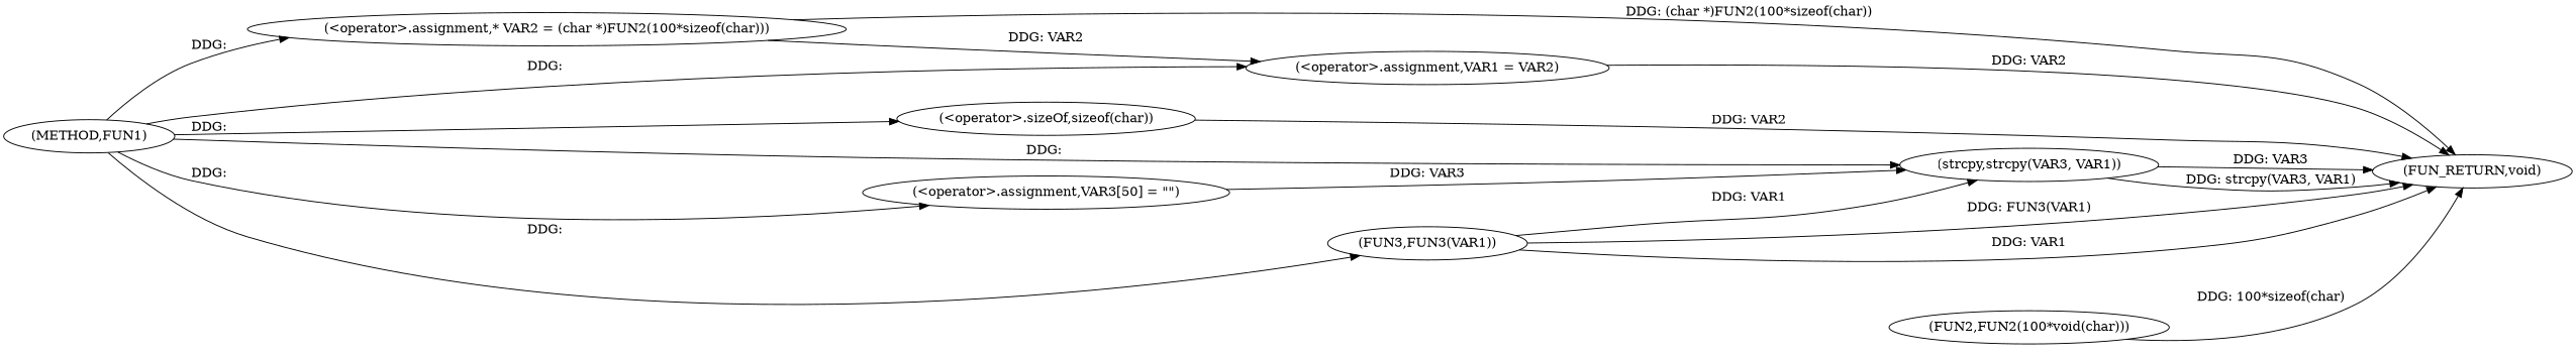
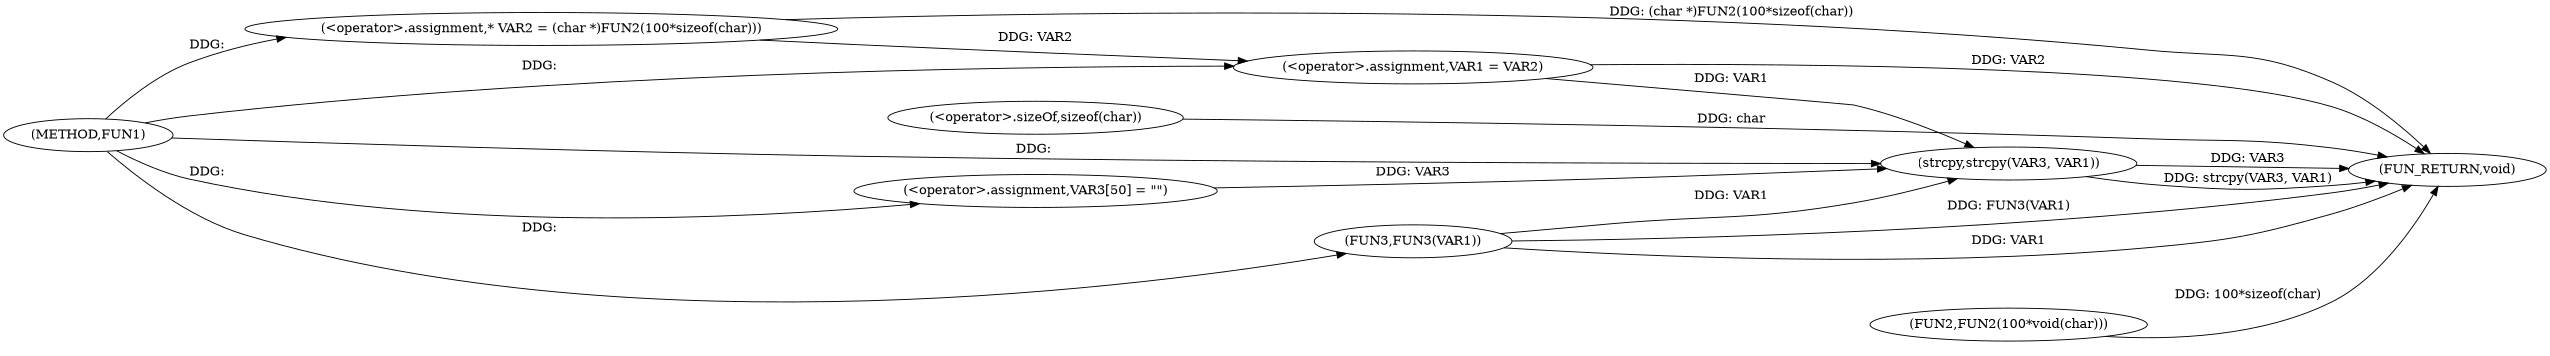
  digraph {
    rankdir=LR
    n1 [label="(METHOD,FUN1)"]
    n2 [label="(<operator>.assignment,* VAR2 = (char *)FUN2(100*sizeof(char)))"]
    n3 [label="(<operator>.sizeOf,sizeof(char))"]
    n4 [label="(<operator>.assignment,VAR1 = VAR2)"]
    n5 [label="(<operator>.assignment,VAR3[50] = \"\")"]
    n6 [label="(strcpy,strcpy(VAR3, VAR1))"]
    n7 [label="(FUN3,FUN3(VAR1))"]
    n8 [label="(FUN_RETURN,void)"]
    n9 [label="(FUN2,FUN2(100*void(char)))"]
    n1 -> n2 [label="DDG: "]
-   n1 -> n3 [label="DDG: "]
    n1 -> n4 [label="DDG: "]
    n1 -> n5 [label="DDG: "]
    n1 -> n6 [label="DDG: "]
    n1 -> n7 [label="DDG: "]
    n2 -> n4 [label="DDG: VAR2"]
    n2 -> n8 [label="DDG: (char *)FUN2(100*sizeof(char))"]
-   n3 -> n8 [label="DDG: VAR2"]
+   n3 -> n8 [label="DDG: char"]
+   n4 -> n6 [label="DDG: VAR1"]
    n4 -> n8 [label="DDG: VAR2"]
    n5 -> n6 [label="DDG: VAR3"]
    n6 -> n8 [label="DDG: VAR3"]
    n6 -> n8 [label="DDG: strcpy(VAR3, VAR1)"]
    n7 -> n6 [label="DDG: VAR1"]
    n7 -> n8 [label="DDG: FUN3(VAR1)"]
    n7 -> n8 [label="DDG: VAR1"]
    n9 -> n8 [label="DDG: 100*sizeof(char)"]
  }
